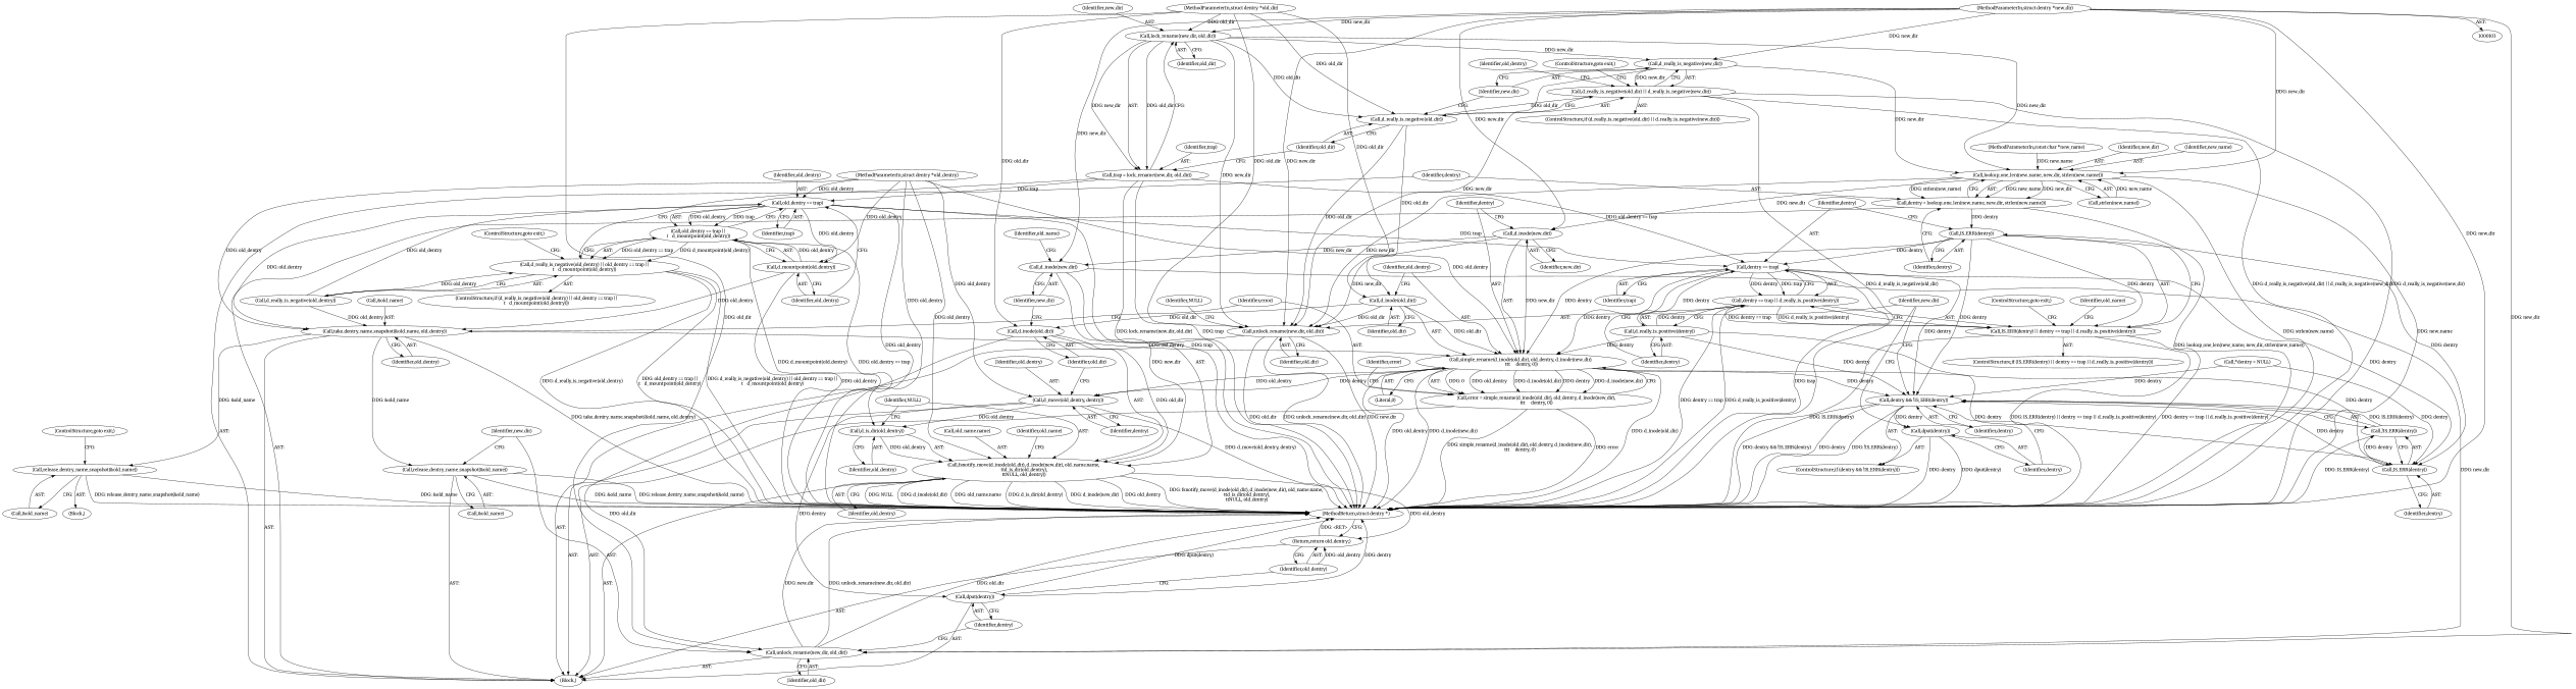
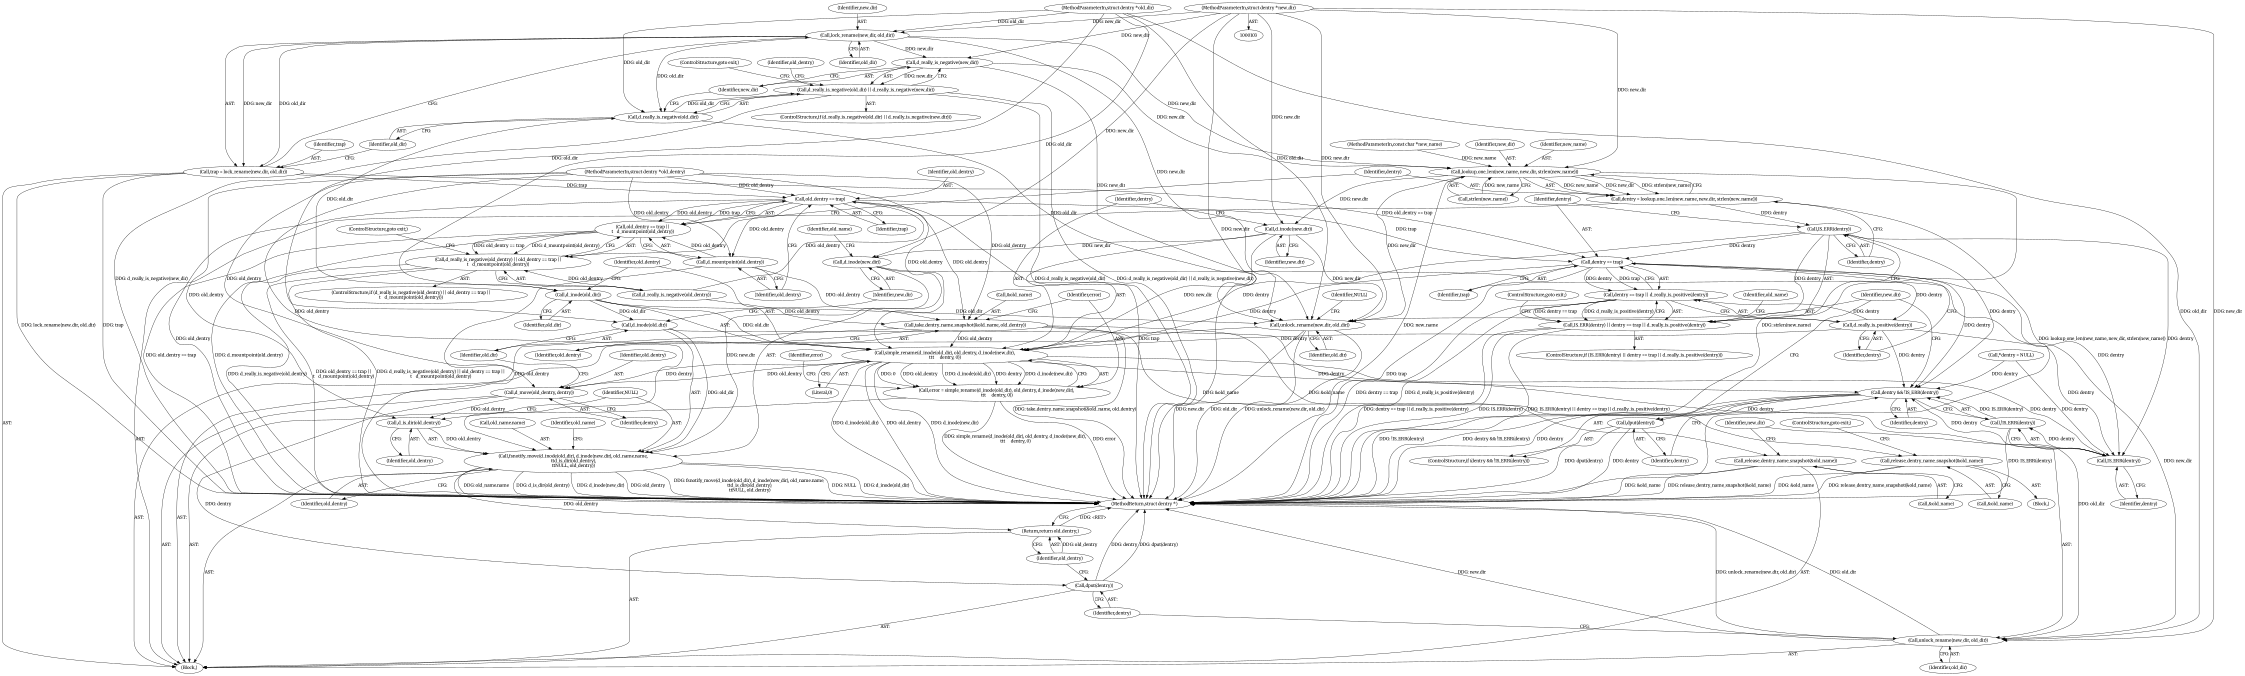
  digraph {
    fontname=Merriweather
    node [fontname=Merriweather]
    edge [fontname=Merriweather]
    n1 [label="(MethodParameterIn,struct dentry *new_dir)"]
    n2 [label="(Call,lock_rename(new_dir, old_dir))"]
    n3 [label="(Call,unlock_rename(new_dir, old_dir))"]
    n4 [label="(Call,unlock_rename(new_dir, old_dir))"]
    n5 [label="(Call,d_really_is_negative(new_dir))"]
    n6 [label="(Call,lookup_one_len(new_name, new_dir, strlen(new_name)))"]
    n7 [label="(Call,d_inode(new_dir))"]
    n8 [label="(Call,d_inode(new_dir))"]
    n9 [label="(MethodReturn,struct dentry *)"]
    1000103
    n11 [label="(Call,trap = lock_rename(new_dir, old_dir))"]
    n12 [label="(Call,d_really_is_negative(old_dir))"]
    n13 [label="(Identifier,old_dir)"]
    n14 [label="(Block,)"]
    n15 [label="(Identifier,old_dir)"]
    n16 [label="(Identifier,old_dir)"]
    n17 [label="(Call,d_really_is_negative(old_dir) || d_really_is_negative(new_dir))"]
    n18 [label="(Identifier,new_dir)"]
    n19 [label="(Call,dentry = lookup_one_len(new_name, new_dir, strlen(new_name)))"]
    n20 [label="(Call,strlen(new_name))"]
    n21 [label="(Call,simple_rename(d_inode(old_dir), old_dentry, d_inode(new_dir),\n \t\t\t      dentry, 0))"]
    n22 [label="(Identifier,new_dir)"]
    n23 [label="(Call,fsnotify_move(d_inode(old_dir), d_inode(new_dir), old_name.name,\n \t\td_is_dir(old_dentry),\n \t\tNULL, old_dentry))"]
    n24 [label="(Identifier,new_dir)"]
    n25 [label="(Return,return old_dentry;)"]
    n26 [label="(Call,old_dentry == trap)"]
    n27 [label="(Call,dentry == trap)"]
    n28 [label="(Call,d_inode(old_dir))"]
    n29 [label="(Identifier,old_dir)"]
    n30 [label="(Call,old_dentry == trap ||\n\t    d_mountpoint(old_dentry))"]
    n31 [label="(Call,d_mountpoint(old_dentry))"]
    n32 [label="(Call,take_dentry_name_snapshot(&old_name, old_dentry))"]
    n33 [label="(Identifier,trap)"]
    n34 [label="(Call,dentry && !IS_ERR(dentry))"]
    n35 [label="(Call,IS_ERR(dentry))"]
    n36 [label="(Call,dentry == trap || d_really_is_positive(dentry))"]
    n37 [label="(Call,d_really_is_positive(dentry))"]
    n38 [label="(Identifier,trap)"]
    n39 [label="(Call,d_really_is_negative(old_dentry) || old_dentry == trap ||\n\t    d_mountpoint(old_dentry))"]
    n40 [label="(Identifier,old_dentry)"]
    n41 [label="(Call,release_dentry_name_snapshot(&old_name))"]
    n42 [label="(Call,release_dentry_name_snapshot(&old_name))"]
    n43 [label="(Identifier,old_dentry)"]
    n44 [label="(ControlStructure,if (d_really_is_negative(old_dentry) || old_dentry == trap ||\n\t    d_mountpoint(old_dentry)))"]
    n45 [label="(Call,d_really_is_negative(old_dentry))"]
    n46 [label="(Call,error = simple_rename(d_inode(old_dir), old_dentry, d_inode(new_dir),\n \t\t\t      dentry, 0))"]
    n47 [label="(Call,d_move(old_dentry, dentry))"]
    n48 [label="(Literal,0)"]
    n49 [label="(Call,&old_name)"]
    n50 [label="(Block,)"]
    n51 [label="(Call,&old_name)"]
    n52 [label="(Call,d_is_dir(old_dentry))"]
    n53 [label="(Call,dput(dentry))"]
    n54 [label="(Identifier,dentry)"]
    n55 [label="(Call,dput(dentry))"]
    n56 [label="(Call,!IS_ERR(dentry))"]
    n57 [label="(ControlStructure,if (dentry && !IS_ERR(dentry)))"]
    n58 [label="(Identifier,dentry)"]
    n59 [label="(Identifier,dentry)"]
    n60 [label="(Identifier,old_dentry)"]
    n61 [label="(Identifier,dentry)"]
    n62 [label="(Identifier,old_dentry)"]
    n63 [label="(Identifier,old_dentry)"]
    n64 [label="(Identifier,dentry)"]
    n65 [label="(Call,IS_ERR(dentry) || dentry == trap || d_really_is_positive(dentry))"]
    n66 [label="(Identifier,dentry)"]
    n67 [label="(Call,IS_ERR(dentry))"]
    n68 [label="(ControlStructure,if (IS_ERR(dentry) || dentry == trap || d_really_is_positive(dentry)))"]
    n69 [label="(Identifier,dentry)"]
    n70 [label="(ControlStructure,if (d_really_is_negative(old_dir) || d_really_is_negative(new_dir)))"]
    n71 [label="(Call,d_inode(old_dir))"]
    n72 [label="(Identifier,old_dir)"]
    n73 [label="(Identifier,old_dir)"]
    n74 [label="(ControlStructure,goto exit;)"]
    n75 [label="(Identifier,old_dentry)"]
    n76 [label="(Identifier,old_dentry)"]
    n77 [label="(Identifier,old_name)"]
    n78 [label="(ControlStructure,goto exit;)"]
    n79 [label="(Identifier,new_dir)"]
    n80 [label="(Identifier,error)"]
    n81 [label="(Identifier,old_dentry)"]
    n82 [label="(Identifier,old_dentry)"]
    n83 [label="(Identifier,dentry)"]
    n84 [label="(Identifier,new_dir)"]
    n85 [label="(Identifier,old_name)"]
    n86 [label="(Identifier,NULL)"]
    n87 [label="(Identifier,dentry)"]
    n88 [label="(MethodParameterIn,struct dentry *old_dentry)"]
    n89 [label="(Identifier,error)"]
    n90 [label="(ControlStructure,goto exit;)"]
    n91 [label="(Identifier,trap)"]
    n92 [label="(MethodParameterIn,const char *new_name)"]
    n93 [label="(Identifier,NULL)"]
    n94 [label="(MethodParameterIn,struct dentry *old_dir)"]
    n95 [label="(Identifier,dentry)"]
    n96 [label="(Identifier,new_dir)"]
    n97 [label="(Call,old_name.name)"]
    n98 [label="(Identifier,old_name)"]
    n99 [label="(Identifier,new_name)"]
    n100 [label="(Identifier,new_dir)"]
    n101 [label="(Call,&old_name)"]
    n102 [label="(ControlStructure,goto exit;)"]
    n103 [label="(Call,*dentry = NULL)"]
    n1 -> n2 [label="DDG: new_dir"]
    n1 -> n3 [label="DDG: new_dir"]
    n1 -> n4 [label="DDG: new_dir"]
    n1 -> n5 [label="DDG: new_dir"]
    n1 -> n6 [label="DDG: new_dir"]
    n1 -> n7 [label="DDG: new_dir"]
    n1 -> n8 [label="DDG: new_dir"]
    n1 -> n9 [label="DDG: new_dir"]
    n1 -> 1000103 [label="AST: "]
    n2 -> n4 [label="DDG: new_dir"]
    n2 -> n5 [label="DDG: new_dir"]
    n2 -> n6 [label="DDG: new_dir"]
    n2 -> n11 [label="AST: "]
    n2 -> n11 [label="DDG: new_dir"]
    n2 -> n11 [label="DDG: old_dir"]
    n2 -> n12 [label="DDG: old_dir"]
    n2 -> n13 [label="CFG: "]
    n3 -> n9 [label="DDG: new_dir"]
    n3 -> n9 [label="DDG: unlock_rename(new_dir, old_dir)"]
    n3 -> n9 [label="DDG: old_dir"]
    n3 -> n14 [label="AST: "]
    n3 -> n15 [label="CFG: "]
    n4 -> n9 [label="DDG: old_dir"]
    n4 -> n9 [label="DDG: unlock_rename(new_dir, old_dir)"]
    n4 -> n9 [label="DDG: new_dir"]
    n4 -> n14 [label="AST: "]
    n4 -> n16 [label="CFG: "]
    n5 -> n4 [label="DDG: new_dir"]
    n5 -> n6 [label="DDG: new_dir"]
    n5 -> n17 [label="AST: "]
    n5 -> n17 [label="DDG: new_dir"]
    n5 -> n18 [label="CFG: "]
    n6 -> n4 [label="DDG: new_dir"]
    n6 -> n7 [label="DDG: new_dir"]
    n6 -> n9 [label="DDG: new_name"]
    n6 -> n9 [label="DDG: strlen(new_name)"]
    n6 -> n19 [label="AST: "]
    n6 -> n19 [label="DDG: new_name"]
    n6 -> n19 [label="DDG: new_dir"]
    n6 -> n19 [label="DDG: strlen(new_name)"]
    n6 -> n20 [label="CFG: "]
    n7 -> n4 [label="DDG: new_dir"]
    n7 -> n8 [label="DDG: new_dir"]
    n7 -> n21 [label="AST: "]
    n7 -> n21 [label="DDG: new_dir"]
    n7 -> n22 [label="CFG: "]
    n8 -> n3 [label="DDG: new_dir"]
    n8 -> n23 [label="AST: "]
    n8 -> n23 [label="DDG: new_dir"]
    n8 -> n24 [label="CFG: "]
    n9 -> n25 [label="CFG: "]
    n11 -> n2 [label="CFG: "]
    n11 -> n9 [label="DDG: lock_rename(new_dir, old_dir)"]
    n11 -> n9 [label="DDG: trap"]
    n11 -> n14 [label="AST: "]
    n11 -> n26 [label="DDG: trap"]
    n11 -> n27 [label="DDG: old_dentry == trap"]
    n12 -> n4 [label="DDG: old_dir"]
    n12 -> n17 [label="AST: "]
    n12 -> n17 [label="DDG: old_dir"]
    n12 -> n28 [label="DDG: old_dir"]
    n12 -> n29 [label="CFG: "]
    n13 -> n2 [label="AST: "]
    n15 -> n3 [label="AST: "]
    n16 -> n4 [label="AST: "]
    n17 -> n5 [label="CFG: "]
    n17 -> n9 [label="DDG: d_really_is_negative(new_dir)"]
    n17 -> n9 [label="DDG: d_really_is_negative(old_dir)"]
    n17 -> n9 [label="DDG: d_really_is_negative(old_dir) || d_really_is_negative(new_dir)"]
    n17 -> n12 [label="CFG: "]
    n17 -> n70 [label="AST: "]
    n18 -> n5 [label="AST: "]
    n18 -> n12 [label="CFG: "]
    n19 -> n6 [label="CFG: "]
    n19 -> n9 [label="DDG: lookup_one_len(new_name, new_dir, strlen(new_name))"]
    n19 -> n14 [label="AST: "]
    n19 -> n67 [label="DDG: dentry"]
    n20 -> n6 [label="AST: "]
    n20 -> n6 [label="DDG: new_name"]
    n21 -> n9 [label="DDG: d_inode(old_dir)"]
    n21 -> n9 [label="DDG: old_dentry"]
    n21 -> n9 [label="DDG: d_inode(new_dir)"]
    n21 -> n34 [label="DDG: dentry"]
    n21 -> n35 [label="DDG: dentry"]
    n21 -> n46 [label="AST: "]
    n21 -> n46 [label="DDG: 0"]
    n21 -> n46 [label="DDG: old_dentry"]
    n21 -> n46 [label="DDG: d_inode(old_dir)"]
    n21 -> n46 [label="DDG: dentry"]
    n21 -> n46 [label="DDG: d_inode(new_dir)"]
    n21 -> n47 [label="DDG: old_dentry"]
    n21 -> n47 [label="DDG: dentry"]
    n21 -> n48 [label="CFG: "]
    n22 -> n7 [label="AST: "]
    n23 -> n9 [label="DDG: fsnotify_move(d_inode(old_dir), d_inode(new_dir), old_name.name,\n \t\td_is_dir(old_dentry),\n \t\tNULL, old_dentry)"]
    n23 -> n9 [label="DDG: NULL"]
    n23 -> n9 [label="DDG: d_inode(old_dir)"]
    n23 -> n9 [label="DDG: old_name.name"]
    n23 -> n9 [label="DDG: d_is_dir(old_dentry)"]
    n23 -> n9 [label="DDG: d_inode(new_dir)"]
    n23 -> n9 [label="DDG: old_dentry"]
    n23 -> n14 [label="AST: "]
    n23 -> n25 [label="DDG: old_dentry"]
    n23 -> n62 [label="CFG: "]
    n24 -> n8 [label="AST: "]
    n24 -> n71 [label="CFG: "]
    n25 -> n9 [label="DDG: <RET>"]
    n25 -> n14 [label="AST: "]
    n25 -> n63 [label="CFG: "]
    n26 -> n9 [label="DDG: old_dentry"]
    n26 -> n9 [label="DDG: trap"]
    n26 -> n27 [label="DDG: trap"]
    n26 -> n30 [label="AST: "]
    n26 -> n30 [label="DDG: old_dentry"]
    n26 -> n30 [label="DDG: trap"]
    n26 -> n31 [label="DDG: old_dentry"]
    n26 -> n32 [label="DDG: old_dentry"]
    n26 -> n33 [label="CFG: "]
    n27 -> n9 [label="DDG: trap"]
    n27 -> n21 [label="DDG: dentry"]
    n27 -> n34 [label="DDG: dentry"]
    n27 -> n35 [label="DDG: dentry"]
    n27 -> n36 [label="AST: "]
    n27 -> n36 [label="DDG: dentry"]
    n27 -> n36 [label="DDG: trap"]
    n27 -> n37 [label="DDG: dentry"]
    n27 -> n38 [label="CFG: "]
    n28 -> n4 [label="DDG: old_dir"]
    n28 -> n21 [label="AST: "]
    n28 -> n21 [label="DDG: old_dir"]
    n28 -> n71 [label="DDG: old_dir"]
    n28 -> n72 [label="CFG: "]
    n29 -> n11 [label="CFG: "]
    n29 -> n12 [label="AST: "]
    n30 -> n9 [label="DDG: old_dentry == trap"]
    n30 -> n9 [label="DDG: d_mountpoint(old_dentry)"]
    n30 -> n26 [label="CFG: "]
    n30 -> n31 [label="CFG: "]
    n30 -> n39 [label="AST: "]
    n30 -> n39 [label="DDG: old_dentry == trap"]
    n30 -> n39 [label="DDG: d_mountpoint(old_dentry)"]
    n31 -> n9 [label="DDG: old_dentry"]
    n31 -> n30 [label="AST: "]
    n31 -> n30 [label="DDG: old_dentry"]
    n31 -> n32 [label="DDG: old_dentry"]
    n31 -> n40 [label="CFG: "]
    n32 -> n9 [label="DDG: take_dentry_name_snapshot(&old_name, old_dentry)"]
    n32 -> n14 [label="AST: "]
    n32 -> n21 [label="DDG: old_dentry"]
    n32 -> n41 [label="DDG: &old_name"]
    n32 -> n42 [label="DDG: &old_name"]
    n32 -> n43 [label="CFG: "]
    n33 -> n26 [label="AST: "]
    n34 -> n9 [label="DDG: dentry && !IS_ERR(dentry)"]
    n34 -> n9 [label="DDG: dentry"]
    n34 -> n9 [label="DDG: !IS_ERR(dentry)"]
    n34 -> n55 [label="DDG: dentry"]
    n34 -> n56 [label="CFG: "]
    n34 -> n57 [label="AST: "]
    n34 -> n58 [label="CFG: "]
    n35 -> n34 [label="DDG: dentry"]
    n35 -> n56 [label="AST: "]
    n35 -> n56 [label="DDG: dentry"]
    n35 -> n59 [label="CFG: "]
    n36 -> n9 [label="DDG: dentry == trap"]
    n36 -> n9 [label="DDG: d_really_is_positive(dentry)"]
    n36 -> n27 [label="CFG: "]
    n36 -> n37 [label="CFG: "]
    n36 -> n65 [label="AST: "]
    n36 -> n65 [label="DDG: dentry == trap"]
    n36 -> n65 [label="DDG: d_really_is_positive(dentry)"]
    n37 -> n21 [label="DDG: dentry"]
    n37 -> n34 [label="DDG: dentry"]
    n37 -> n35 [label="DDG: dentry"]
    n37 -> n36 [label="AST: "]
    n37 -> n36 [label="DDG: dentry"]
    n37 -> n66 [label="CFG: "]
    n38 -> n27 [label="AST: "]
    n39 -> n9 [label="DDG: d_really_is_negative(old_dentry)"]
    n39 -> n9 [label="DDG: old_dentry == trap ||\n\t    d_mountpoint(old_dentry)"]
    n39 -> n9 [label="DDG: d_really_is_negative(old_dentry) || old_dentry == trap ||\n\t    d_mountpoint(old_dentry)"]
    n39 -> n30 [label="CFG: "]
    n39 -> n44 [label="AST: "]
    n39 -> n45 [label="CFG: "]
    n40 -> n26 [label="CFG: "]
    n40 -> n31 [label="AST: "]
    n41 -> n9 [label="DDG: release_dentry_name_snapshot(&old_name)"]
    n41 -> n9 [label="DDG: &old_name"]
    n41 -> n49 [label="CFG: "]
    n41 -> n50 [label="AST: "]
    n42 -> n9 [label="DDG: &old_name"]
    n42 -> n9 [label="DDG: release_dentry_name_snapshot(&old_name)"]
    n42 -> n14 [label="AST: "]
    n42 -> n51 [label="CFG: "]
    n43 -> n32 [label="AST: "]
    n45 -> n26 [label="DDG: old_dentry"]
    n45 -> n32 [label="DDG: old_dentry"]
    n45 -> n39 [label="AST: "]
    n45 -> n39 [label="DDG: old_dentry"]
    n46 -> n9 [label="DDG: simple_rename(d_inode(old_dir), old_dentry, d_inode(new_dir),\n \t\t\t      dentry, 0)"]
    n46 -> n9 [label="DDG: error"]
    n46 -> n14 [label="AST: "]
    n46 -> n21 [label="CFG: "]
-   n47 -> n9 [label="DDG: d_move(old_dentry, dentry)"]
    n47 -> n14 [label="AST: "]
    n47 -> n52 [label="DDG: old_dentry"]
    n47 -> n53 [label="DDG: dentry"]
    n47 -> n54 [label="CFG: "]
    n48 -> n21 [label="AST: "]
    n49 -> n41 [label="AST: "]
    n51 -> n42 [label="AST: "]
    n52 -> n23 [label="AST: "]
    n52 -> n23 [label="DDG: old_dentry"]
    n52 -> n60 [label="CFG: "]
    n53 -> n9 [label="DDG: dentry"]
    n53 -> n9 [label="DDG: dput(dentry)"]
    n53 -> n14 [label="AST: "]
    n53 -> n61 [label="CFG: "]
    n54 -> n47 [label="AST: "]
    n55 -> n9 [label="DDG: dput(dentry)"]
    n55 -> n9 [label="DDG: dentry"]
    n55 -> n57 [label="AST: "]
    n55 -> n64 [label="CFG: "]
    n56 -> n9 [label="DDG: IS_ERR(dentry)"]
    n56 -> n34 [label="AST: "]
    n56 -> n34 [label="DDG: IS_ERR(dentry)"]
    n56 -> n35 [label="CFG: "]
    n58 -> n34 [label="AST: "]
    n59 -> n35 [label="AST: "]
    n60 -> n52 [label="AST: "]
    n61 -> n3 [label="CFG: "]
    n61 -> n53 [label="AST: "]
    n62 -> n23 [label="AST: "]
    n63 -> n25 [label="AST: "]
    n63 -> n25 [label="DDG: old_dentry"]
    n63 -> n53 [label="CFG: "]
    n64 -> n34 [label="CFG: "]
    n64 -> n55 [label="AST: "]
    n65 -> n9 [label="DDG: dentry == trap || d_really_is_positive(dentry)"]
    n65 -> n9 [label="DDG: IS_ERR(dentry)"]
    n65 -> n9 [label="DDG: IS_ERR(dentry) || dentry == trap || d_really_is_positive(dentry)"]
    n65 -> n36 [label="CFG: "]
    n65 -> n67 [label="CFG: "]
    n65 -> n68 [label="AST: "]
    n66 -> n27 [label="CFG: "]
    n66 -> n37 [label="AST: "]
    n67 -> n21 [label="DDG: dentry"]
    n67 -> n27 [label="DDG: dentry"]
    n67 -> n34 [label="DDG: dentry"]
    n67 -> n35 [label="DDG: dentry"]
    n67 -> n65 [label="AST: "]
    n67 -> n65 [label="DDG: dentry"]
    n67 -> n69 [label="CFG: "]
    n69 -> n19 [label="CFG: "]
    n69 -> n67 [label="AST: "]
    n71 -> n3 [label="DDG: old_dir"]
    n71 -> n23 [label="AST: "]
    n71 -> n23 [label="DDG: old_dir"]
    n71 -> n73 [label="CFG: "]
    n72 -> n28 [label="AST: "]
    n73 -> n47 [label="CFG: "]
    n73 -> n71 [label="AST: "]
    n74 -> n41 [label="CFG: "]
    n75 -> n26 [label="AST: "]
    n76 -> n21 [label="AST: "]
    n76 -> n28 [label="CFG: "]
    n77 -> n8 [label="CFG: "]
    n78 -> n17 [label="CFG: "]
    n79 -> n4 [label="AST: "]
    n79 -> n34 [label="CFG: "]
    n79 -> n55 [label="CFG: "]
    n80 -> n46 [label="CFG: "]
    n81 -> n47 [label="AST: "]
    n82 -> n17 [label="CFG: "]
    n83 -> n27 [label="AST: "]
    n83 -> n67 [label="CFG: "]
    n84 -> n2 [label="AST: "]
    n85 -> n65 [label="CFG: "]
    n86 -> n23 [label="AST: "]
    n86 -> n52 [label="CFG: "]
    n87 -> n19 [label="AST: "]
    n87 -> n39 [label="CFG: "]
    n88 -> n21 [label="DDG: old_dentry"]
    n88 -> n23 [label="DDG: old_dentry"]
    n88 -> n26 [label="DDG: old_dentry"]
    n88 -> n31 [label="DDG: old_dentry"]
    n88 -> n32 [label="DDG: old_dentry"]
    n88 -> n47 [label="DDG: old_dentry"]
    n88 -> n52 [label="DDG: old_dentry"]
    n89 -> n32 [label="CFG: "]
    n89 -> n46 [label="AST: "]
    n90 -> n39 [label="CFG: "]
    n91 -> n11 [label="AST: "]
    n92 -> n6 [label="DDG: new_name"]
    n93 -> n4 [label="CFG: "]
    n94 -> n2 [label="DDG: old_dir"]
    n94 -> n3 [label="DDG: old_dir"]
    n94 -> n4 [label="DDG: old_dir"]
    n94 -> n12 [label="DDG: old_dir"]
    n94 -> n28 [label="DDG: old_dir"]
    n94 -> n71 [label="DDG: old_dir"]
    n95 -> n7 [label="CFG: "]
    n95 -> n21 [label="AST: "]
    n96 -> n6 [label="AST: "]
    n97 -> n23 [label="AST: "]
    n98 -> n23 [label="CFG: "]
    n99 -> n6 [label="AST: "]
    n100 -> n3 [label="AST: "]
    n100 -> n42 [label="CFG: "]
    n101 -> n32 [label="AST: "]
    n102 -> n65 [label="CFG: "]
    n103 -> n34 [label="DDG: dentry"]
    n103 -> n35 [label="DDG: dentry"]
  }
